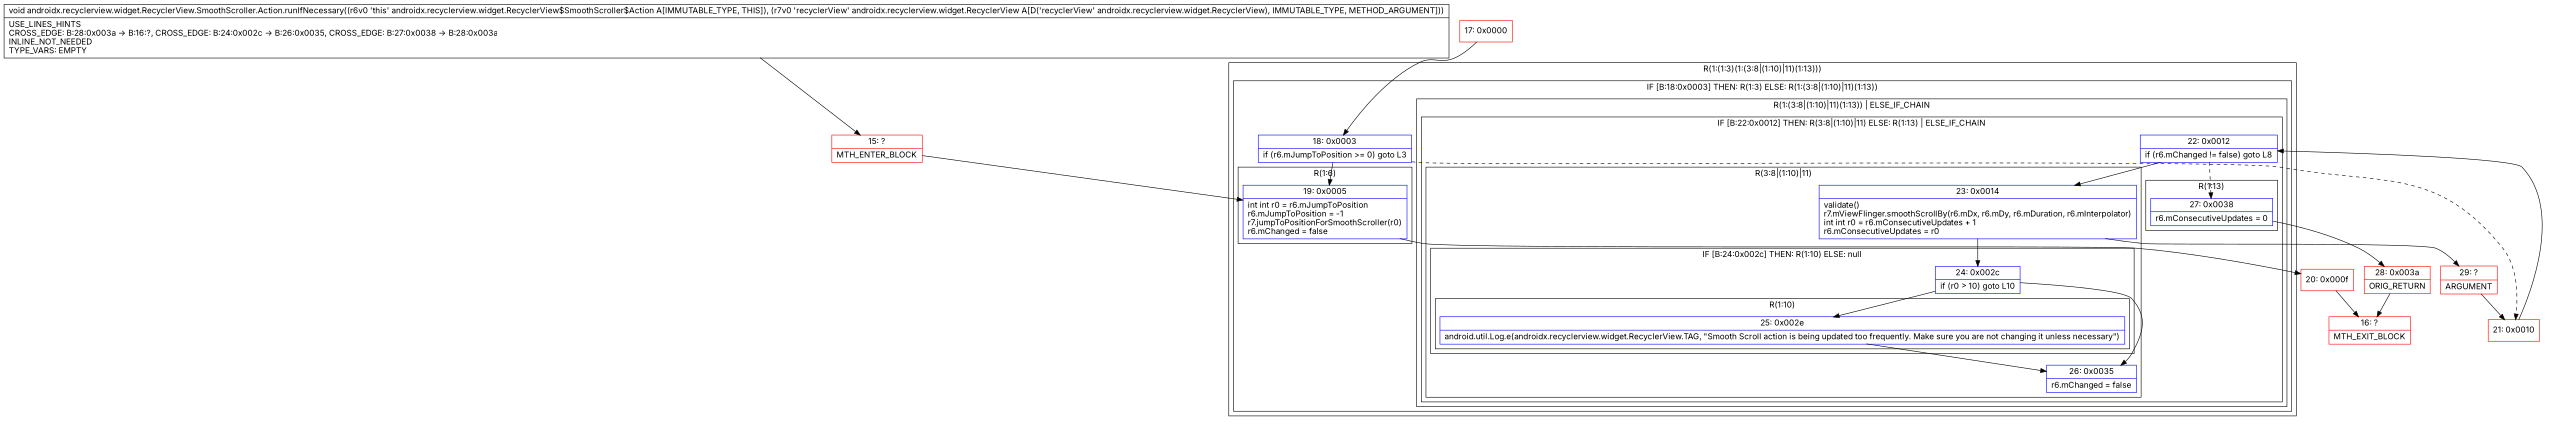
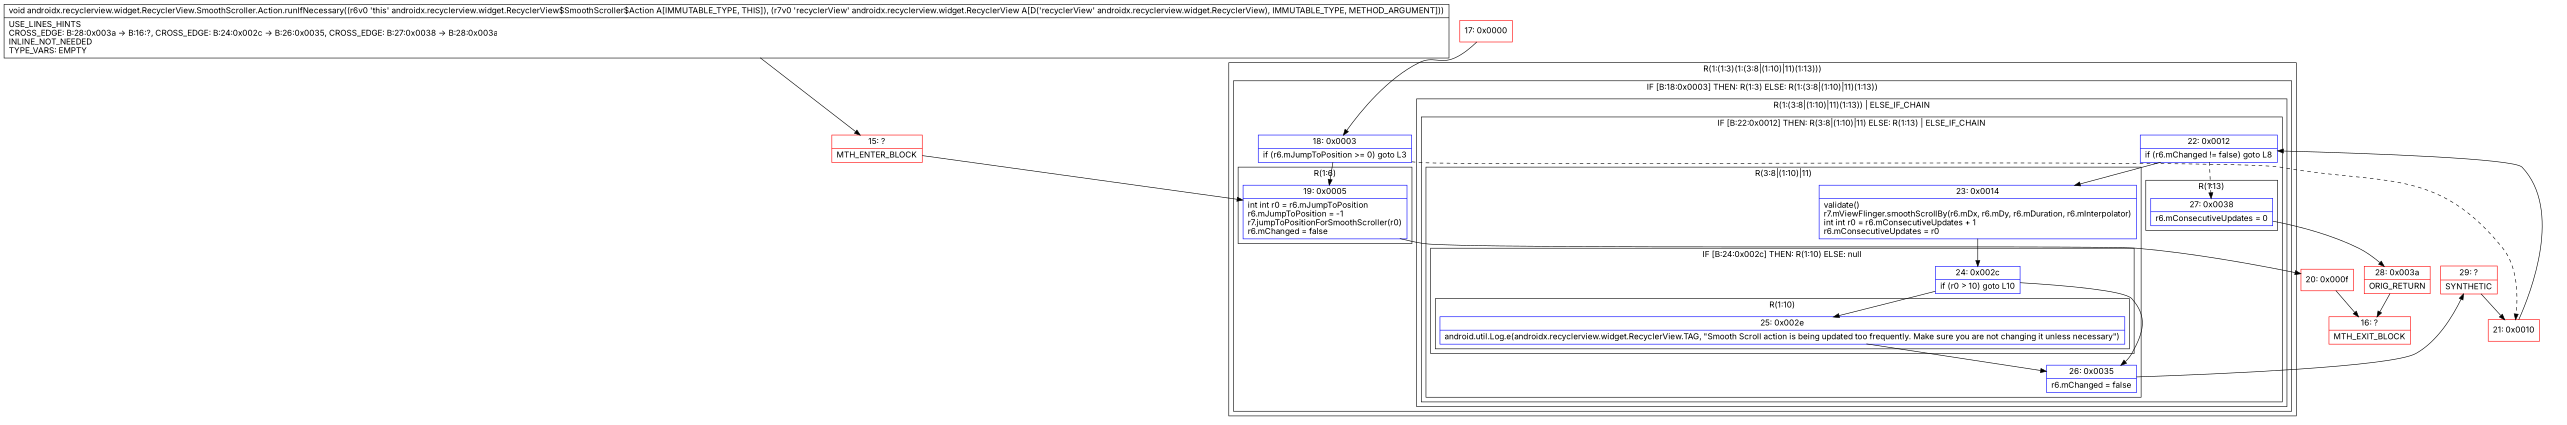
  digraph {
    fontname=Inter
    node [color=blue fontname=Inter shape=record]
    edge [fontname=Inter]
    n1 [label="{19\:\ 0x0005|int int r0 = r6.mJumpToPosition\lr6.mJumpToPosition = \-1\lr7.jumpToPositionForSmoothScroller(r0)\lr6.mChanged = false\l}"]
    n2 [label="{25\:\ 0x002e|android.util.Log.e(androidx.recyclerview.widget.RecyclerView.TAG, \"Smooth Scroll action is being updated too frequently. Make sure you are not changing it unless necessary\")\l}"]
    n3 [label="{24\:\ 0x002c|if (r0 \> 10) goto L10\l}"]
    n4 [label="{23\:\ 0x0014|validate()\lr7.mViewFlinger.smoothScrollBy(r6.mDx, r6.mDy, r6.mDuration, r6.mInterpolator)\lint int r0 = r6.mConsecutiveUpdates + 1\lr6.mConsecutiveUpdates = r0\l}"]
    n5 [label="{26\:\ 0x0035|r6.mChanged = false\l}"]
    n6 [label="{27\:\ 0x0038|r6.mConsecutiveUpdates = 0\l}"]
    n7 [label="{22\:\ 0x0012|if (r6.mChanged != false) goto L8\l}"]
    n8 [label="{18\:\ 0x0003|if (r6.mJumpToPosition \>= 0) goto L3\l}"]
    n9 [color=red label="{20\:\ 0x000f}"]
-   n10 [color=red label="{29\:\ ?|ARGUMENT\l}"]
+   n10 [color=red label="{29\:\ ?|SYNTHETIC\l}"]
    n11 [color=red label="{28\:\ 0x003a|ORIG_RETURN\l}"]
    n12 [color=red label="{21\:\ 0x0010}"]
    n13 [color=red label="{16\:\ ?|MTH_EXIT_BLOCK\l}"]
    n14 [color=red label="{15\:\ ?|MTH_ENTER_BLOCK\l}"]
    n15 [color=red label="{17\:\ 0x0000}"]
    n16 [label="{void androidx.recyclerview.widget.RecyclerView.SmoothScroller.Action.runIfNecessary((r6v0 'this' androidx.recyclerview.widget.RecyclerView$SmoothScroller$Action A[IMMUTABLE_TYPE, THIS]), (r7v0 'recyclerView' androidx.recyclerview.widget.RecyclerView A[D('recyclerView' androidx.recyclerview.widget.RecyclerView), IMMUTABLE_TYPE, METHOD_ARGUMENT]))  | USE_LINES_HINTS\lCROSS_EDGE: B:28:0x003a \-\> B:16:?, CROSS_EDGE: B:24:0x002c \-\> B:26:0x0035, CROSS_EDGE: B:27:0x0038 \-\> B:28:0x003a\lINLINE_NOT_NEEDED\lTYPE_VARS: EMPTY\l}" color=""]
    subgraph cluster_1 {
      label="R(1:(1:3)(1:(3:8|(1:10)|11)(1:13)))"
      subgraph cluster_2 {
        label="IF [B:18:0x0003] THEN: R(1:3) ELSE: R(1:(3:8|(1:10)|11)(1:13))"
        n8
        subgraph cluster_3 {
          label="R(1:6)"
          n1
        }
        subgraph cluster_4 {
          label="R(1:(3:8|(1:10)|11)(1:13)) | ELSE_IF_CHAIN\l"
          subgraph cluster_5 {
            label="IF [B:22:0x0012] THEN: R(3:8|(1:10)|11) ELSE: R(1:13) | ELSE_IF_CHAIN\l"
            n7
            subgraph cluster_6 {
              label="R(3:8|(1:10)|11)"
              n4
              n5
              subgraph cluster_7 {
                label="IF [B:24:0x002c] THEN: R(1:10) ELSE: null"
                n3
                subgraph cluster_8 {
                  label="R(1:10)"
                  n2
                }
              }
            }
            subgraph cluster_9 {
              label="R(1:13)"
              n6
            }
          }
        }
      }
    }
    n1 -> n9
    n2 -> n5
    n3 -> n2
    n3 -> n5 [style=solid]
    n4 -> n3
-   n4 -> n10
+   n5 -> n10
    n6 -> n11
    n7 -> n4
    n7 -> n6 [style=dashed]
    n8 -> n1
    n8 -> n12 [style=dashed]
    n9 -> n13
    n10 -> n12
    n11 -> n13
    n12 -> n7
    n14 -> n1
    n15 -> n8
    n16 -> n14
  }
